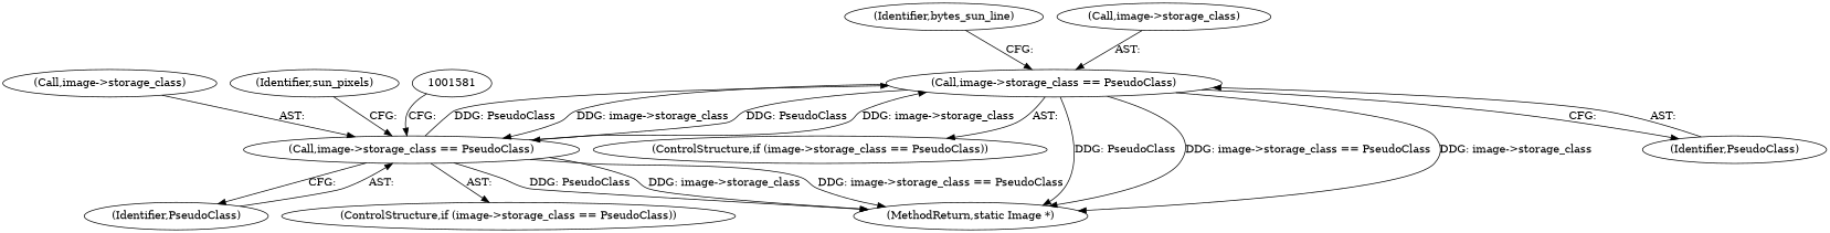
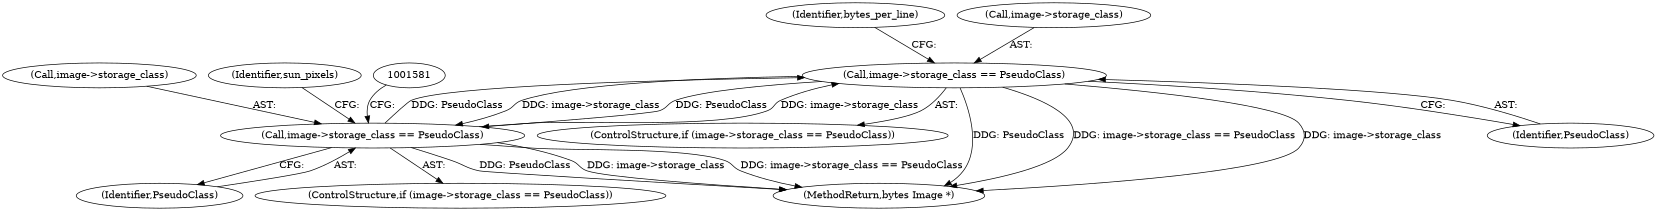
  digraph {
    n1 [label="(Call,image->storage_class == PseudoClass)"]
    n2 [label="(Call,image->storage_class == PseudoClass)"]
    n3 [label="(ControlStructure,if (image->storage_class == PseudoClass))"]
-   n4 [label="(MethodReturn,static Image *)"]
+   n4 [label="(MethodReturn,bytes Image *)"]
    n5 [label="(Identifier,PseudoClass)"]
    n6 [label="(Identifier,PseudoClass)"]
    n7 [label="(ControlStructure,if (image->storage_class == PseudoClass))"]
    n8 [label="(Call,image->storage_class)"]
    n9 [label="(Identifier,sun_pixels)"]
-   n10 [label="(Identifier,bytes_sun_line)"]
+   n10 [label="(Identifier,bytes_per_line)"]
    n11 [label="(Call,image->storage_class)"]
    1001581
    n1 -> n2 [label="DDG: image->storage_class"]
    n1 -> n2 [label="DDG: PseudoClass"]
    n1 -> n3 [label="AST: "]
    n1 -> n4 [label="DDG: PseudoClass"]
    n1 -> n4 [label="DDG: image->storage_class == PseudoClass"]
    n1 -> n4 [label="DDG: image->storage_class"]
    n1 -> n5 [label="CFG: "]
    n2 -> n1 [label="DDG: image->storage_class"]
    n2 -> n1 [label="DDG: PseudoClass"]
    n2 -> n4 [label="DDG: PseudoClass"]
    n2 -> n4 [label="DDG: image->storage_class"]
    n2 -> n4 [label="DDG: image->storage_class == PseudoClass"]
    n2 -> n6 [label="CFG: "]
    n2 -> n7 [label="AST: "]
    n5 -> n1 [label="AST: "]
    n6 -> n2 [label="AST: "]
    n8 -> n2 [label="AST: "]
    n9 -> n2 [label="CFG: "]
    n10 -> n1 [label="CFG: "]
    n11 -> n1 [label="AST: "]
    1001581 -> n2 [label="CFG: "]
  }
